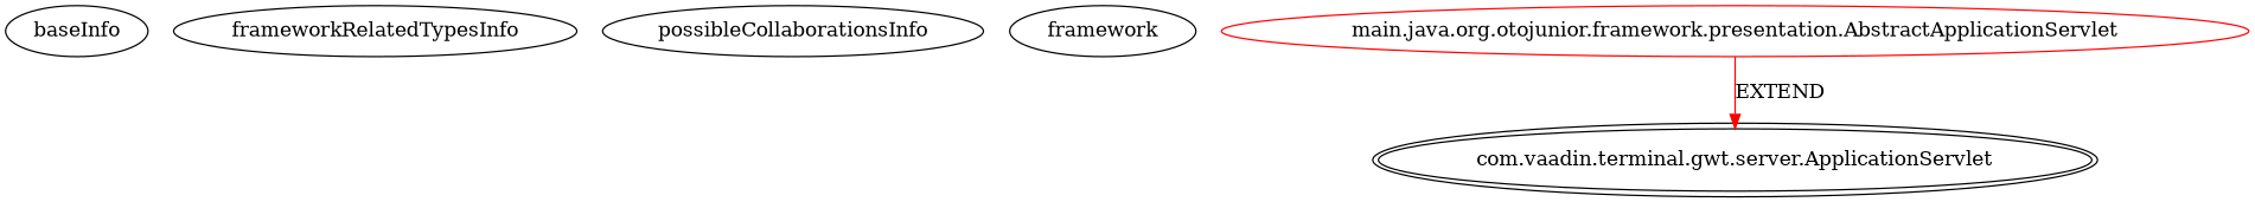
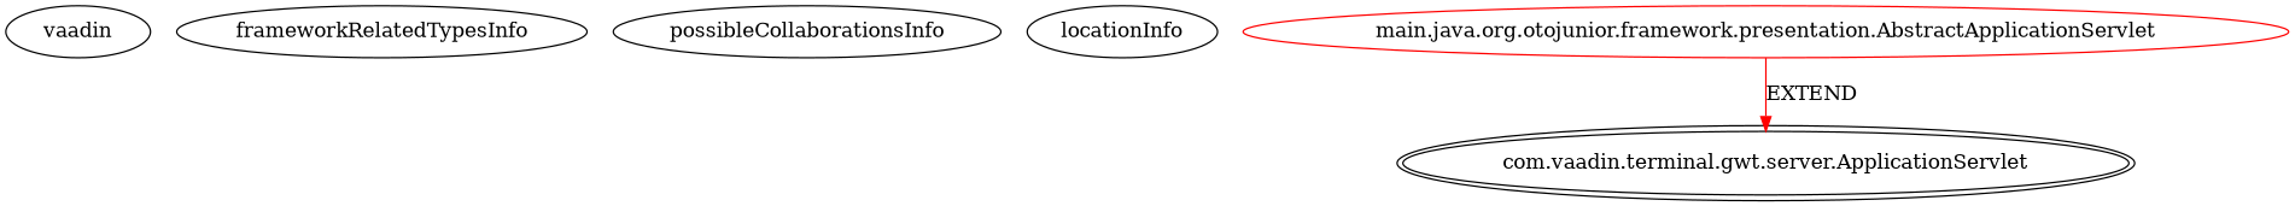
  digraph {
-   baseInfo [category=extension_graph graphId=1380 isAnonymous=false possibleRelation=false]
+   baseInfo [category=extension_graph graphId=1380 isAnonymous=false possibleRelation=false label=vaadin]
    frameworkRelatedTypesInfo [0="com.vaadin.terminal.gwt.server.ApplicationServlet"]
    possibleCollaborationsInfo
-   locationInfo [contextSignature=AbstractApplicationServlet filePath="/gspandy-framework/framework-master/src/main/java/org/otojunior/framework/presentation/AbstractApplicationServlet.java" graphId=1380 projectName="gspandy-framework" label=framework]
+   locationInfo [contextSignature=AbstractApplicationServlet filePath="/gspandy-framework/framework-master/src/main/java/org/otojunior/framework/presentation/AbstractApplicationServlet.java" graphId=1380 projectName="gspandy-framework"]
    n5 [color=red isFrameworkType=false label="main.java.org.otojunior.framework.presentation.AbstractApplicationServlet" vertexType=ROOT_CLIENT_CLASS_DECLARATION]
    n6 [isFrameworkType=true label="com.vaadin.terminal.gwt.server.ApplicationServlet" peripheries=2 vertexType=FRAMEWORK_CLASS_TYPE]
    n5 -> n6 [color=red label=EXTEND]
  }
